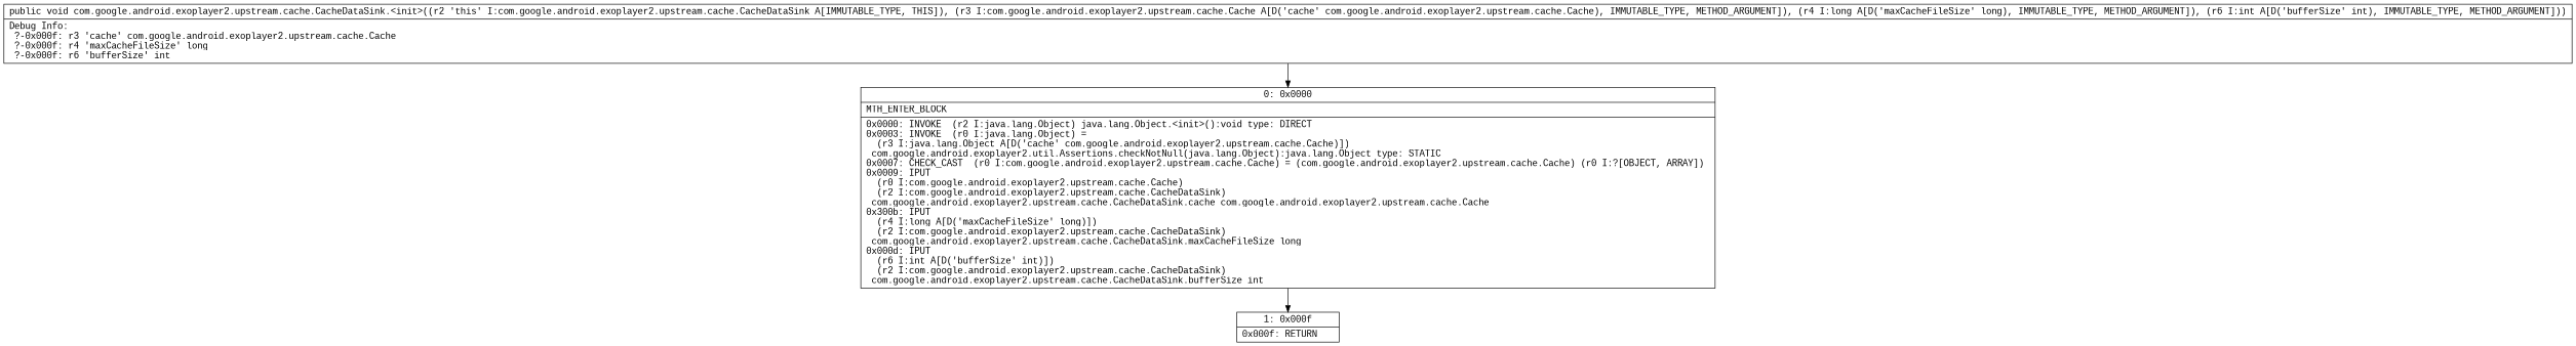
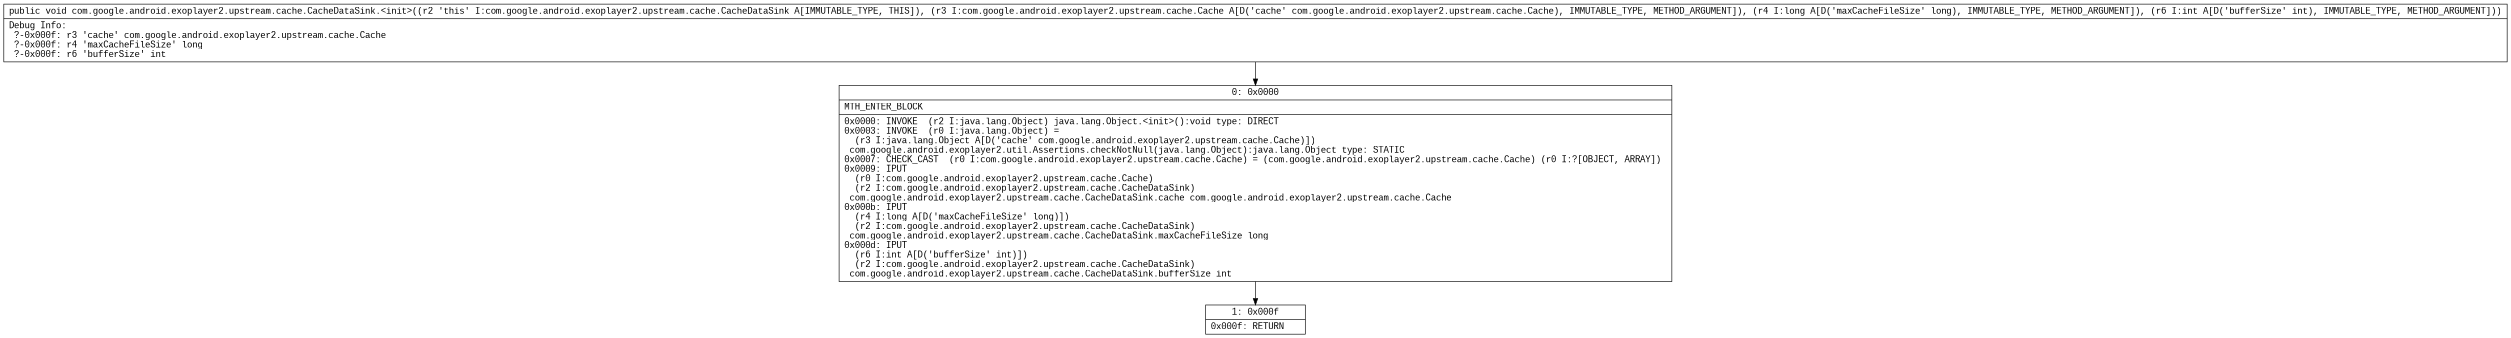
  digraph {
    fontname="Liberation Mono"
    node [shape=record fontname="Liberation Mono"]
    edge [fontname="Liberation Mono"]
-   n1 [label="{0\:\ 0x0000|MTH_ENTER_BLOCK\l|0x0000: INVOKE  (r2 I:java.lang.Object) java.lang.Object.\<init\>():void type: DIRECT \l0x0003: INVOKE  (r0 I:java.lang.Object) = \l  (r3 I:java.lang.Object A[D('cache' com.google.android.exoplayer2.upstream.cache.Cache)])\l com.google.android.exoplayer2.util.Assertions.checkNotNull(java.lang.Object):java.lang.Object type: STATIC \l0x0007: CHECK_CAST  (r0 I:com.google.android.exoplayer2.upstream.cache.Cache) = (com.google.android.exoplayer2.upstream.cache.Cache) (r0 I:?[OBJECT, ARRAY]) \l0x0009: IPUT  \l  (r0 I:com.google.android.exoplayer2.upstream.cache.Cache)\l  (r2 I:com.google.android.exoplayer2.upstream.cache.CacheDataSink)\l com.google.android.exoplayer2.upstream.cache.CacheDataSink.cache com.google.android.exoplayer2.upstream.cache.Cache \l0x300b: IPUT  \l  (r4 I:long A[D('maxCacheFileSize' long)])\l  (r2 I:com.google.android.exoplayer2.upstream.cache.CacheDataSink)\l com.google.android.exoplayer2.upstream.cache.CacheDataSink.maxCacheFileSize long \l0x000d: IPUT  \l  (r6 I:int A[D('bufferSize' int)])\l  (r2 I:com.google.android.exoplayer2.upstream.cache.CacheDataSink)\l com.google.android.exoplayer2.upstream.cache.CacheDataSink.bufferSize int \l}"]
+   n1 [label="{0\:\ 0x0000|MTH_ENTER_BLOCK\l|0x0000: INVOKE  (r2 I:java.lang.Object) java.lang.Object.\<init\>():void type: DIRECT \l0x0003: INVOKE  (r0 I:java.lang.Object) = \l  (r3 I:java.lang.Object A[D('cache' com.google.android.exoplayer2.upstream.cache.Cache)])\l com.google.android.exoplayer2.util.Assertions.checkNotNull(java.lang.Object):java.lang.Object type: STATIC \l0x0007: CHECK_CAST  (r0 I:com.google.android.exoplayer2.upstream.cache.Cache) = (com.google.android.exoplayer2.upstream.cache.Cache) (r0 I:?[OBJECT, ARRAY]) \l0x0009: IPUT  \l  (r0 I:com.google.android.exoplayer2.upstream.cache.Cache)\l  (r2 I:com.google.android.exoplayer2.upstream.cache.CacheDataSink)\l com.google.android.exoplayer2.upstream.cache.CacheDataSink.cache com.google.android.exoplayer2.upstream.cache.Cache \l0x000b: IPUT  \l  (r4 I:long A[D('maxCacheFileSize' long)])\l  (r2 I:com.google.android.exoplayer2.upstream.cache.CacheDataSink)\l com.google.android.exoplayer2.upstream.cache.CacheDataSink.maxCacheFileSize long \l0x000d: IPUT  \l  (r6 I:int A[D('bufferSize' int)])\l  (r2 I:com.google.android.exoplayer2.upstream.cache.CacheDataSink)\l com.google.android.exoplayer2.upstream.cache.CacheDataSink.bufferSize int \l}"]
    n2 [label="{1\:\ 0x000f|0x000f: RETURN   \l}"]
    n3 [label="{public void com.google.android.exoplayer2.upstream.cache.CacheDataSink.\<init\>((r2 'this' I:com.google.android.exoplayer2.upstream.cache.CacheDataSink A[IMMUTABLE_TYPE, THIS]), (r3 I:com.google.android.exoplayer2.upstream.cache.Cache A[D('cache' com.google.android.exoplayer2.upstream.cache.Cache), IMMUTABLE_TYPE, METHOD_ARGUMENT]), (r4 I:long A[D('maxCacheFileSize' long), IMMUTABLE_TYPE, METHOD_ARGUMENT]), (r6 I:int A[D('bufferSize' int), IMMUTABLE_TYPE, METHOD_ARGUMENT]))  | Debug Info:\l  ?\-0x000f: r3 'cache' com.google.android.exoplayer2.upstream.cache.Cache\l  ?\-0x000f: r4 'maxCacheFileSize' long\l  ?\-0x000f: r6 'bufferSize' int\l}"]
    n1 -> n2
    n3 -> n1
  }
